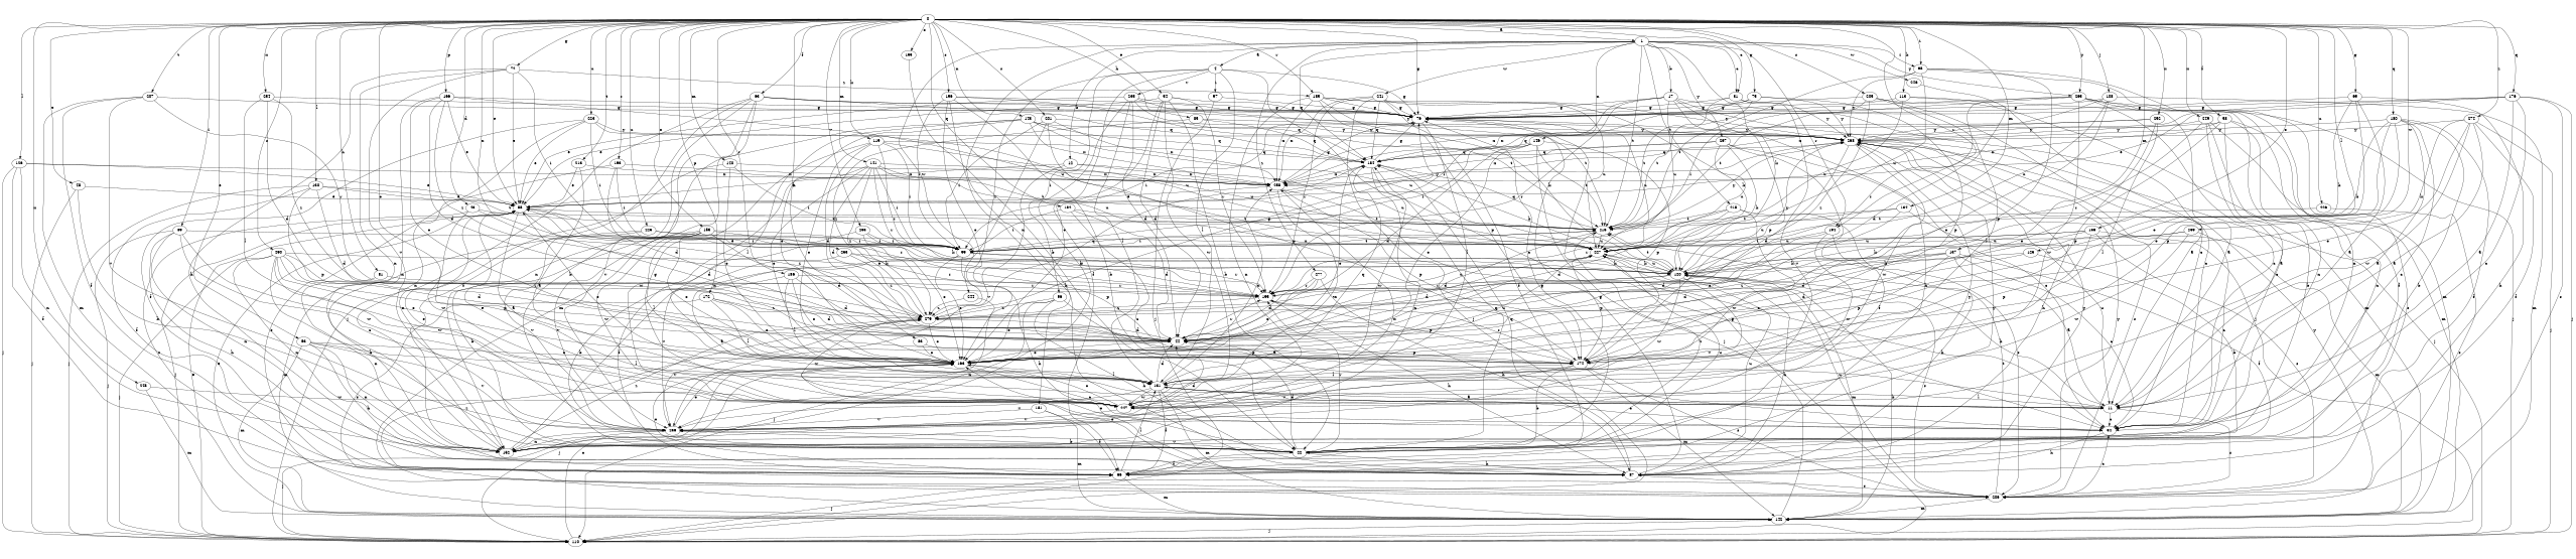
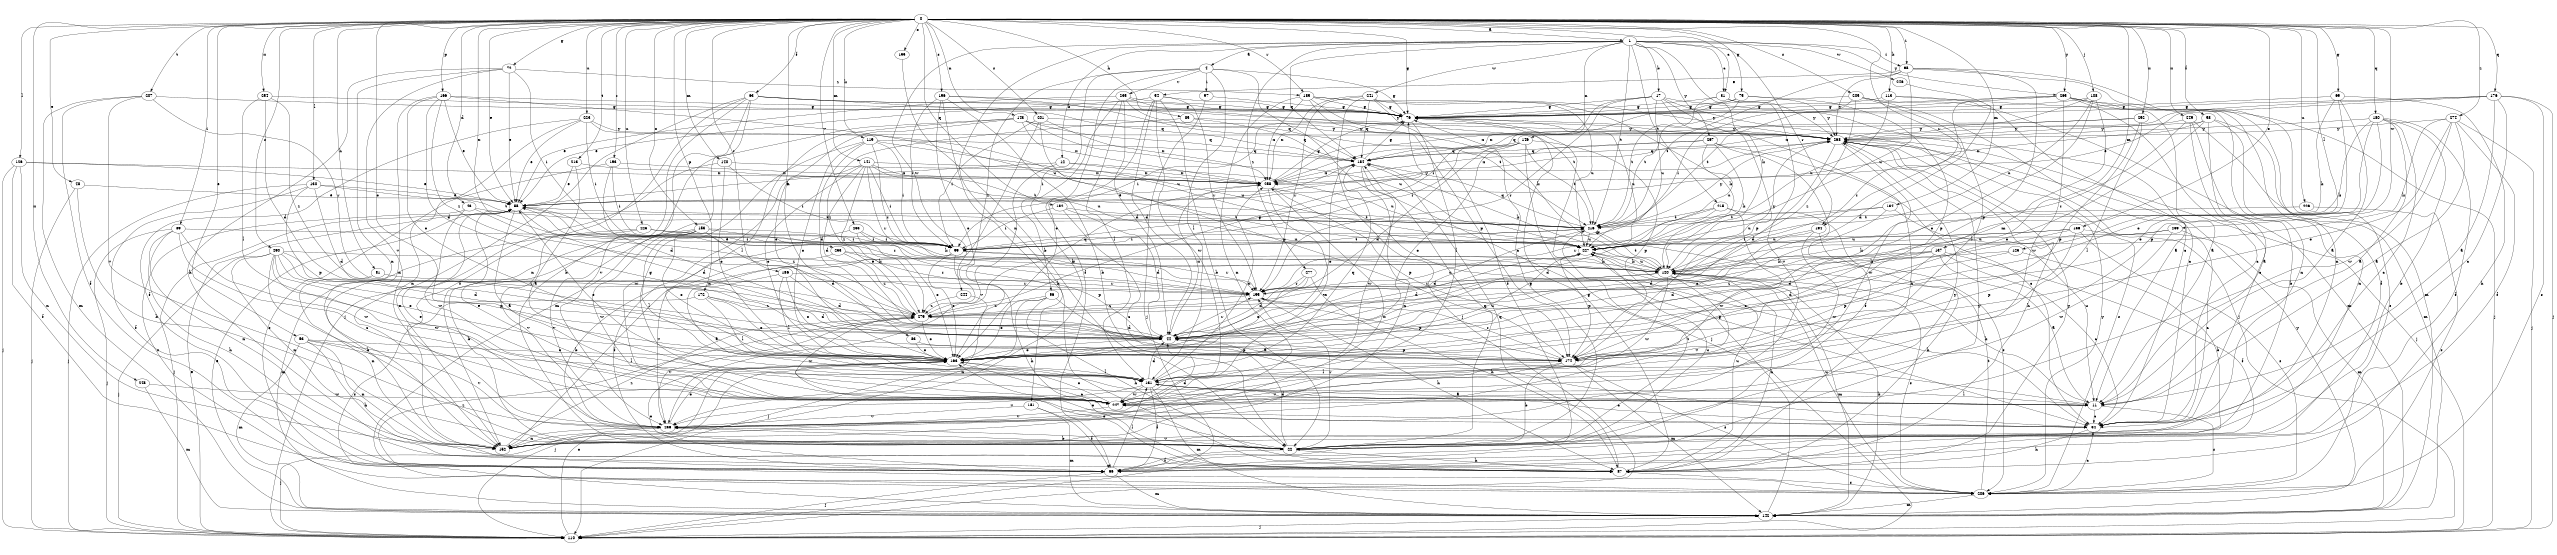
  strict digraph {
    0
    1
    31
    43
    48
    53
    54
    55
    58
    63
    69
    72
    75
    76
    81
    83
    85
    89
    95
    108
    113
    119
    125
    126
    130
    134
    137
    140
    141
    143
    153
    155
    156
    163
    166
    172
    176
    180
    182
    185
    186
    193
    194
    196
    n45 [label=290]
    201
    205
    207
    213
    223
    225
    226
    233
    239
    248
    249
    252
    253
    254
    265
    274
    4
    12
    17
    120
    146
    151
    184
    215
    216
    241
    244
    246
    267
    277
    236
    268
    279
    206
    247
    110
    22
    131
    87
    142
    152
    195
    44
    11
    258
    66
    99
    174
    227
    34
    96
    97
    235
    0 -> 1 [label=a]
    0 -> 31 [label=c]
    0 -> 43 [label=d]
    0 -> 48 [label=e]
    0 -> 53 [label=e]
-   0 -> 54 [label=e]
+   95 -> 54 [label=e]
    0 -> 55 [label=e]
    0 -> 58 [label=f]
    0 -> 63 [label=f]
    0 -> 69 [label=g]
    0 -> 72 [label=g]
    0 -> 75 [label=g]
    0 -> 76 [label=g]
    0 -> 81 [label=h]
    0 -> 83 [label=h]
    0 -> 85 [label=h]
    0 -> 89 [label=i]
    0 -> 95 [label=i]
    0 -> 108 [label=j]
    0 -> 113 [label=k]
    0 -> 119 [label=k]
    0 -> 125 [label=l]
    0 -> 126 [label=l]
    0 -> 130 [label=l]
    0 -> 134 [label=m]
    0 -> 137 [label=m]
    0 -> 140 [label=m]
    0 -> 141 [label=m]
    0 -> 143 [label=n]
    0 -> 153 [label=o]
    0 -> 155 [label=o]
    0 -> 156 [label=o]
    0 -> 163 [label=o]
    0 -> 166 [label=p]
    0 -> 172 [label=p]
    0 -> 176 [label=q]
    0 -> 180 [label=q]
    0 -> 182 [label=q]
    0 -> 185 [label=r]
    0 -> 186 [label=r]
    0 -> 193 [label=r]
    0 -> 194 [label=r]
    0 -> 196 [label=s]
    0 -> n45 [label=s]
    0 -> 201 [label=s]
    0 -> 205 [label=s]
    0 -> 207 [label=t]
    0 -> 213 [label=t]
    0 -> 223 [label=u]
    0 -> 225 [label=u]
    0 -> 226 [label=u]
    0 -> 233 [label=v]
    0 -> 239 [label=w]
    0 -> 248 [label=x]
    0 -> 249 [label=x]
    0 -> 252 [label=x]
    0 -> 253 [label=x]
    0 -> 254 [label=x]
    0 -> 265 [label=y]
    0 -> 274 [label=z]
    1 -> 31 [label=c]
    1 -> 95 [label=i]
    1 -> 194 [label=r]
    1 -> 265 [label=y]
    1 -> 4 [label=a]
    1 -> 12 [label=b]
    1 -> 17 [label=b]
    1 -> 120 [label=k]
    1 -> 146 [label=n]
    1 -> 151 [label=n]
    1 -> 184 [label=q]
    1 -> 215 [label=t]
    1 -> 216 [label=t]
    1 -> 241 [label=w]
    1 -> 244 [label=w]
    1 -> 246 [label=w]
    1 -> 267 [label=y]
    1 -> 277 [label=z]
    31 -> 76 [label=g]
    31 -> 216 [label=t]
    31 -> 236 [label=v]
    31 -> 268 [label=y]
    43 -> 216 [label=t]
    43 -> 279 [label=z]
    43 -> 206 [label=s]
    43 -> 247 [label=w]
    48 -> 55 [label=e]
    48 -> 110 [label=j]
    48 -> 22 [label=b]
    53 -> 163 [label=o]
    53 -> 236 [label=v]
    53 -> 131 [label=l]
    53 -> 87 [label=h]
    53 -> 142 [label=m]
    53 -> 152 [label=n]
    54 -> 55 [label=e]
    54 -> 76 [label=g]
    54 -> 163 [label=o]
    54 -> 247 [label=w]
    54 -> 22 [label=b]
    54 -> 195 [label=r]
    54 -> 44 [label=d]
    55 -> 216 [label=t]
    55 -> 268 [label=y]
    55 -> 110 [label=j]
    55 -> 195 [label=r]
    55 -> 44 [label=d]
    55 -> 11 [label=a]
    58 -> 163 [label=o]
    58 -> 268 [label=y]
    58 -> 206 [label=s]
    58 -> 152 [label=n]
    58 -> 11 [label=a]
    58 -> 258 [label=x]
    63 -> 76 [label=g]
    63 -> 184 [label=q]
    63 -> 268 [label=y]
    63 -> 110 [label=j]
    63 -> 22 [label=b]
    63 -> 142 [label=m]
    63 -> 152 [label=n]
    63 -> 66 [label=f]
    69 -> 76 [label=g]
    69 -> 163 [label=o]
    69 -> 120 [label=k]
    69 -> 87 [label=h]
    69 -> 11 [label=a]
    72 -> 55 [label=e]
    72 -> 185 [label=z]
    72 -> 236 [label=v]
    72 -> 87 [label=h]
    72 -> 152 [label=n]
    72 -> 99 [label=i]
    75 -> 76 [label=g]
    75 -> 216 [label=t]
    75 -> 268 [label=y]
    75 -> 258 [label=x]
    75 -> 174 [label=p]
    76 -> 268 [label=y]
    76 -> 131 [label=l]
    76 -> 99 [label=i]
    76 -> 227 [label=u]
    81 -> 152 [label=n]
    81 -> 195 [label=r]
    83 -> 163 [label=o]
    83 -> 174 [label=p]
    85 -> 184 [label=q]
    85 -> 268 [label=y]
    85 -> 279 [label=z]
    89 -> 247 [label=w]
    89 -> 110 [label=j]
    89 -> 87 [label=h]
    89 -> 152 [label=n]
    89 -> 99 [label=i]
    89 -> 34 [label=c]
    95 -> 216 [label=t]
    95 -> 268 [label=y]
    95 -> 142 [label=m]
    95 -> 152 [label=n]
    95 -> 174 [label=p]
    95 -> 227 [label=u]
    108 -> 76 [label=g]
    108 -> 163 [label=o]
-   108 -> 142 [label=m]
+   108 -> 174 [label=m]
    108 -> 258 [label=x]
    108 -> 227 [label=u]
    113 -> 76 [label=g]
    113 -> 110 [label=j]
    113 -> 44 [label=d]
    113 -> 227 [label=u]
    119 -> 163 [label=o]
    119 -> 184 [label=q]
    119 -> 247 [label=g]
    119 -> 195 [label=r]
    119 -> 44 [label=d]
    119 -> 99 [label=i]
    119 -> 227 [label=u]
    125 -> 120 [label=k]
    125 -> 22 [label=b]
    125 -> 44 [label=d]
    126 -> 55 [label=e]
    126 -> 110 [label=j]
    126 -> 152 [label=n]
    126 -> 258 [label=x]
    126 -> 66 [label=f]
    130 -> 55 [label=e]
    130 -> 216 [label=t]
    130 -> 110 [label=j]
    130 -> 44 [label=d]
    130 -> 66 [label=f]
    130 -> 174 [label=p]
    134 -> 163 [label=o]
    134 -> 216 [label=t]
    134 -> 11 [label=u]
    134 -> 227 [label=u]
    137 -> 120 [label=k]
    137 -> 279 [label=z]
    137 -> 44 [label=d]
    137 -> 11 [label=a]
    137 -> 66 [label=f]
    137 -> 174 [label=p]
    137 -> 34 [label=c]
    140 -> 163 [label=o]
    140 -> 152 [label=n]
    140 -> 258 [label=x]
    140 -> 99 [label=i]
    141 -> 163 [label=o]
    141 -> 216 [label=t]
    141 -> 279 [label=z]
    141 -> 247 [label=w]
    141 -> 195 [label=r]
    141 -> 44 [label=d]
    141 -> 258 [label=x]
    141 -> 99 [label=i]
    141 -> 227 [label=u]
    143 -> 163 [label=o]
    143 -> 184 [label=q]
    143 -> 236 [label=v]
    143 -> 268 [label=y]
    143 -> 131 [label=l]
    143 -> 258 [label=x]
    143 -> 227 [label=u]
    153 -> 163 [label=o]
    153 -> 120 [label=k]
    153 -> 236 [label=v]
    153 -> 247 [label=w]
    153 -> 22 [label=b]
    153 -> 131 [label=l]
    153 -> 44 [label=d]
    153 -> 99 [label=i]
    155 -> 22 [label=b]
    156 -> 206 [label=s]
    156 -> 142 [label=m]
    156 -> 44 [label=d]
    156 -> 99 [label=i]
    156 -> 174 [label=p]
    156 -> 227 [label=u]
    163 -> 110 [label=j]
    163 -> 131 [label=l]
    163 -> 227 [label=u]
    163 -> 34 [label=c]
    166 -> 55 [label=e]
    166 -> 76 [label=g]
    166 -> 163 [label=o]
    166 -> 279 [label=z]
    166 -> 152 [label=n]
    166 -> 44 [label=d]
    166 -> 227 [label=u]
    172 -> 163 [label=o]
    172 -> 279 [label=z]
    172 -> 206 [label=s]
    172 -> 131 [label=l]
    172 -> 44 [label=d]
    176 -> 55 [label=e]
    176 -> 76 [label=g]
    176 -> 206 [label=s]
    176 -> 110 [label=j]
    176 -> 11 [label=a]
    176 -> 258 [label=x]
    176 -> 34 [label=c]
    180 -> 163 [label=o]
    180 -> 120 [label=k]
    180 -> 268 [label=y]
    180 -> 22 [label=b]
    180 -> 11 [label=a]
    180 -> 66 [label=f]
    180 -> 174 [label=p]
    180 -> 34 [label=c]
    182 -> 216 [label=t]
    182 -> 44 [label=d]
    182 -> 99 [label=i]
    182 -> 34 [label=c]
    185 -> 76 [label=g]
    185 -> 120 [label=k]
    185 -> 268 [label=y]
    185 -> 152 [label=n]
    185 -> 258 [label=x]
    185 -> 174 [label=p]
    185 -> 227 [label=u]
    186 -> 163 [label=o]
    186 -> 131 [label=l]
    186 -> 195 [label=r]
    186 -> 44 [label=d]
    186 -> 11 [label=a]
    193 -> 206 [label=s]
    193 -> 44 [label=d]
    193 -> 258 [label=x]
    193 -> 99 [label=i]
    194 -> 247 [label=w]
    194 -> 87 [label=h]
    194 -> 44 [label=d]
    194 -> 227 [label=u]
    196 -> 76 [label=g]
    196 -> 163 [label=o]
    196 -> 216 [label=t]
    196 -> 22 [label=b]
    196 -> 87 [label=h]
    196 -> 99 [label=i]
    n45 -> 163 [label=o]
    n45 -> 120 [label=k]
    n45 -> 279 [label=z]
    n45 -> 247 [label=w]
    n45 -> 110 [label=j]
    n45 -> 22 [label=b]
    n45 -> 152 [label=n]
    n45 -> 44 [label=d]
    n45 -> 174 [label=p]
    201 -> 268 [label=y]
    201 -> 152 [label=n]
    201 -> 258 [label=x]
    201 -> 99 [label=i]
    201 -> 174 [label=p]
    205 -> 76 [label=g]
    205 -> 279 [label=z]
    205 -> 131 [label=l]
    205 -> 142 [label=m]
    205 -> 99 [label=i]
    205 -> 34 [label=c]
    207 -> 76 [label=g]
    207 -> 236 [label=v]
    207 -> 142 [label=m]
    207 -> 195 [label=r]
    207 -> 66 [label=f]
    213 -> 55 [label=e]
    213 -> 11 [label=a]
    213 -> 258 [label=x]
    223 -> 55 [label=e]
    223 -> 268 [label=y]
    223 -> 152 [label=n]
    223 -> 66 [label=f]
    223 -> 99 [label=i]
    223 -> 227 [label=u]
    225 -> 236 [label=v]
    225 -> 142 [label=m]
    225 -> 99 [label=i]
    225 -> 227 [label=u]
    226 -> 216 [label=t]
    226 -> 206 [label=s]
    233 -> 163 [label=o]
    233 -> 66 [label=f]
    233 -> 99 [label=i]
    233 -> 174 [label=p]
    239 -> 120 [label=k]
    239 -> 247 [label=w]
    239 -> 227 [label=u]
    239 -> 34 [label=c]
    248 -> 247 [label=w]
    248 -> 142 [label=m]
    249 -> 268 [label=y]
    249 -> 22 [label=b]
    249 -> 142 [label=m]
    249 -> 195 [label=r]
    249 -> 34 [label=c]
    252 -> 184 [label=q]
    252 -> 268 [label=y]
    252 -> 131 [label=l]
    252 -> 174 [label=p]
    253 -> 120 [label=k]
    253 -> 279 [label=z]
    253 -> 22 [label=b]
    253 -> 195 [label=r]
    254 -> 76 [label=g]
    254 -> 279 [label=z]
    254 -> 131 [label=l]
    254 -> 44 [label=d]
    265 -> 76 [label=g]
    265 -> 216 [label=t]
    265 -> 247 [label=w]
    265 -> 152 [label=n]
    265 -> 195 [label=r]
    265 -> 11 [label=a]
    265 -> 66 [label=f]
    265 -> 34 [label=c]
    274 -> 163 [label=o]
    274 -> 120 [label=k]
    274 -> 268 [label=y]
    274 -> 247 [label=w]
    274 -> 110 [label=j]
    274 -> 11 [label=a]
    274 -> 66 [label=f]
    4 -> 76 [label=g]
    4 -> 279 [label=z]
    4 -> 131 [label=l]
    4 -> 66 [label=f]
    4 -> 34 [label=c]
    4 -> 96 [label=i]
    4 -> 97 [label=i]
    4 -> 235 [label=v]
    12 -> 55 [label=e]
    12 -> 236 [label=v]
    12 -> 258 [label=x]
    12 -> 227 [label=u]
    17 -> 76 [label=g]
    17 -> 110 [label=j]
    17 -> 87 [label=h]
    17 -> 195 [label=r]
    17 -> 11 [label=a]
    17 -> 99 [label=i]
    17 -> 174 [label=p]
    17 -> 227 [label=u]
    120 -> 55 [label=e]
    120 -> 216 [label=t]
    120 -> 236 [label=v]
    120 -> 268 [label=y]
    120 -> 279 [label=z]
    120 -> 206 [label=s]
    120 -> 247 [label=w]
    120 -> 87 [label=h]
    120 -> 142 [label=m]
    120 -> 195 [label=r]
    120 -> 227 [label=u]
    146 -> 163 [label=o]
    146 -> 184 [label=q]
    146 -> 216 [label=t]
    146 -> 110 [label=j]
    146 -> 44 [label=d]
    146 -> 99 [label=i]
    146 -> 174 [label=p]
    151 -> 236 [label=v]
    151 -> 142 [label=m]
    151 -> 66 [label=f]
    184 -> 76 [label=g]
    184 -> 163 [label=o]
    184 -> 120 [label=k]
    184 -> 247 [label=w]
    184 -> 152 [label=n]
    184 -> 258 [label=x]
    215 -> 216 [label=t]
    215 -> 206 [label=s]
    215 -> 247 [label=w]
    215 -> 195 [label=r]
    215 -> 44 [label=d]
    216 -> 184 [label=q]
    216 -> 268 [label=y]
    216 -> 44 [label=d]
    216 -> 99 [label=i]
    216 -> 227 [label=u]
    241 -> 76 [label=g]
    241 -> 120 [label=k]
    241 -> 184 [label=q]
    241 -> 110 [label=j]
    241 -> 195 [label=r]
    241 -> 258 [label=x]
    241 -> 66 [label=f]
    244 -> 279 [label=z]
    244 -> 110 [label=j]
    246 -> 34 [label=c]
    267 -> 120 [label=k]
    267 -> 184 [label=q]
    267 -> 258 [label=x]
    267 -> 66 [label=f]
    267 -> 227 [label=u]
    267 -> 34 [label=c]
    277 -> 163 [label=o]
    277 -> 87 [label=h]
    277 -> 195 [label=r]
    277 -> 44 [label=d]
    236 -> 55 [label=e]
    236 -> 163 [label=o]
    236 -> 110 [label=j]
    236 -> 22 [label=b]
    236 -> 152 [label=n]
    236 -> 44 [label=d]
    268 -> 184 [label=q]
    268 -> 206 [label=s]
    268 -> 247 [label=w]
    268 -> 110 [label=j]
    268 -> 87 [label=h]
    268 -> 44 [label=d]
    279 -> 55 [label=e]
    279 -> 76 [label=g]
    279 -> 163 [label=o]
    279 -> 184 [label=q]
    279 -> 236 [label=v]
    279 -> 247 [label=w]
    279 -> 44 [label=d]
    206 -> 216 [label=t]
    206 -> 268 [label=y]
    206 -> 279 [label=z]
    206 -> 142 [label=m]
    206 -> 227 [label=u]
    206 -> 34 [label=c]
    247 -> 55 [label=e]
    247 -> 163 [label=o]
    247 -> 236 [label=v]
    110 -> 55 [label=e]
    110 -> 163 [label=o]
    22 -> 76 [label=g]
    22 -> 163 [label=o]
    22 -> 184 [label=q]
    22 -> 216 [label=t]
    22 -> 236 [label=v]
    22 -> 268 [label=y]
    22 -> 87 [label=h]
    22 -> 195 [label=r]
    22 -> 44 [label=d]
    22 -> 66 [label=f]
    22 -> 227 [label=u]
    131 -> 55 [label=e]
    131 -> 184 [label=q]
    131 -> 236 [label=v]
    131 -> 247 [label=w]
    131 -> 142 [label=m]
    131 -> 44 [label=d]
    131 -> 11 [label=a]
    131 -> 258 [label=x]
    131 -> 66 [label=f]
    131 -> 34 [label=c]
    87 -> 76 [label=g]
    87 -> 163 [label=o]
    87 -> 184 [label=q]
    87 -> 268 [label=y]
    87 -> 206 [label=s]
    87 -> 227 [label=u]
    142 -> 55 [label=e]
    142 -> 76 [label=g]
    142 -> 120 [label=k]
    142 -> 268 [label=y]
    142 -> 110 [label=j]
    152 -> 279 [label=z]
    152 -> 258 [label=x]
    195 -> 279 [label=z]
    195 -> 87 [label=h]
    195 -> 174 [label=p]
    195 -> 227 [label=u]
    44 -> 163 [label=o]
    44 -> 195 [label=r]
+   44 -> 258 [label=x]
    44 -> 174 [label=p]
    11 -> 120 [label=k]
    11 -> 206 [label=s]
    11 -> 131 [label=l]
    11 -> 34 [label=c]
    258 -> 55 [label=e]
    258 -> 76 [label=g]
    258 -> 247 [label=w]
    258 -> 174 [label=p]
    258 -> 34 [label=c]
    66 -> 163 [label=o]
    66 -> 268 [label=y]
    66 -> 110 [label=j]
    66 -> 131 [label=l]
    66 -> 142 [label=m]
    99 -> 163 [label=o]
    99 -> 120 [label=k]
    99 -> 216 [label=t]
    99 -> 236 [label=v]
    99 -> 87 [label=h]
    99 -> 195 [label=r]
    174 -> 236 [label=v]
    174 -> 206 [label=s]
    174 -> 22 [label=b]
    174 -> 131 [label=l]
    174 -> 142 [label=m]
    174 -> 195 [label=r]
    227 -> 120 [label=k]
    227 -> 44 [label=d]
    227 -> 174 [label=p]
    34 -> 87 [label=h]
    96 -> 163 [label=o]
    96 -> 279 [label=z]
    96 -> 87 [label=h]
    96 -> 152 [label=n]
    96 -> 11 [label=a]
    97 -> 76 [label=g]
    97 -> 110 [label=j]
    235 -> 55 [label=e]
    235 -> 76 [label=g]
    235 -> 184 [label=q]
    235 -> 216 [label=t]
    235 -> 236 [label=v]
    235 -> 131 [label=l]
    235 -> 44 [label=d]
  }
